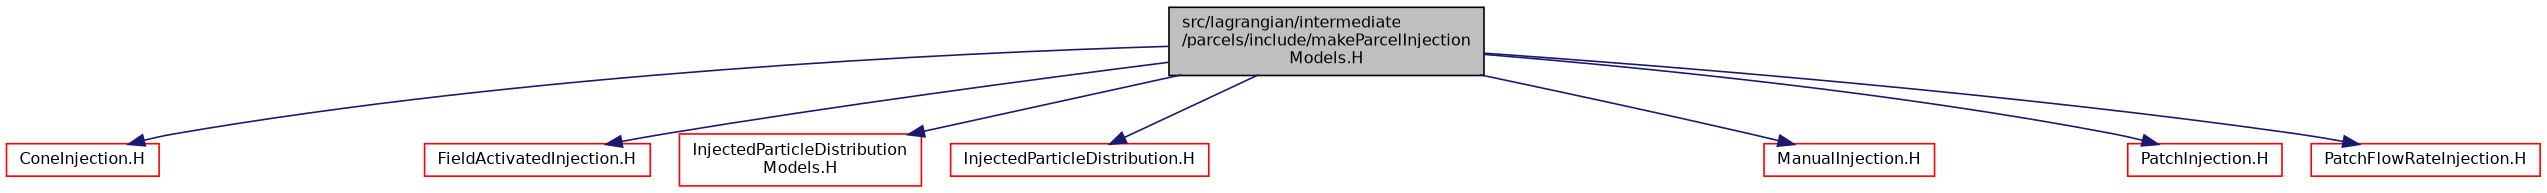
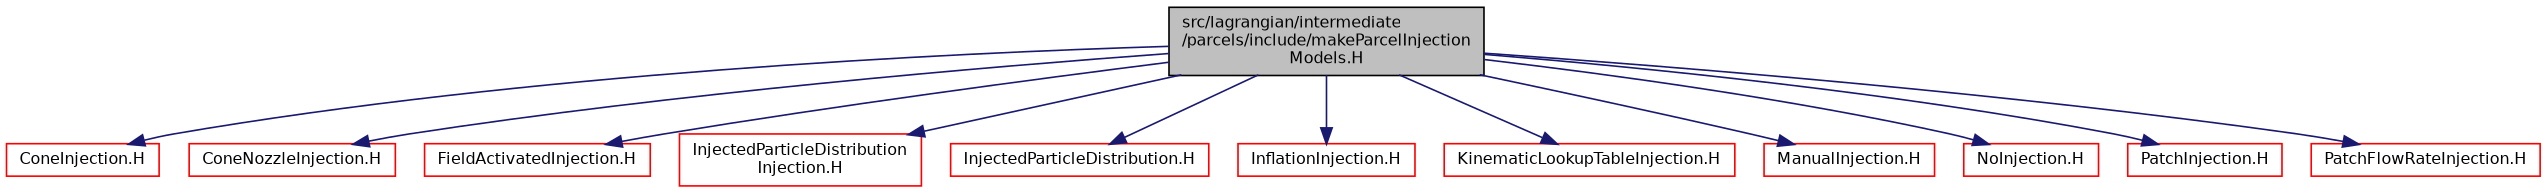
  digraph {
    node [color=red fontname=Helvetica fontsize=10 shape=record]
    edge [color=midnightblue fontname=Helvetica fontsize=10 labelfontname=Helvetica labelfontsize=10 style=solid]
    n1 [color=black fillcolor=grey75 fontcolor=black height=0.2 label="src/lagrangian/intermediate\l/parcels/include/makeParcelInjection\lModels.H" style=filled width=0.4]
    n2 [height=0.2 label="ConeInjection.H" width=0.4]
+   n3 [height=0.2 label="ConeNozzleInjection.H" width=0.4]
    n4 [height=0.2 label="FieldActivatedInjection.H" width=0.4]
-   n5 [height=0.2 label="InjectedParticleDistribution\lModels.H" width=0.4]
+   n5 [height=0.2 label="InjectedParticleDistribution\lInjection.H" width=0.4]
    n6 [height=0.2 label="InjectedParticleDistribution.H" width=0.4]
+   n7 [height=0.2 label="InflationInjection.H" width=0.4]
+   n8 [height=0.2 label="KinematicLookupTableInjection.H" width=0.4]
    n9 [height=0.2 label="ManualInjection.H" width=0.4]
+   n10 [height=0.2 label="NoInjection.H" width=0.4]
    n11 [height=0.2 label="PatchInjection.H" width=0.4]
    n12 [height=0.2 label="PatchFlowRateInjection.H" width=0.4]
    n1 -> n2
+   n1 -> n3
    n1 -> n4
    n1 -> n5
    n1 -> n6
+   n1 -> n7
+   n1 -> n8
    n1 -> n9
+   n1 -> n10
    n1 -> n11
    n1 -> n12
  }
